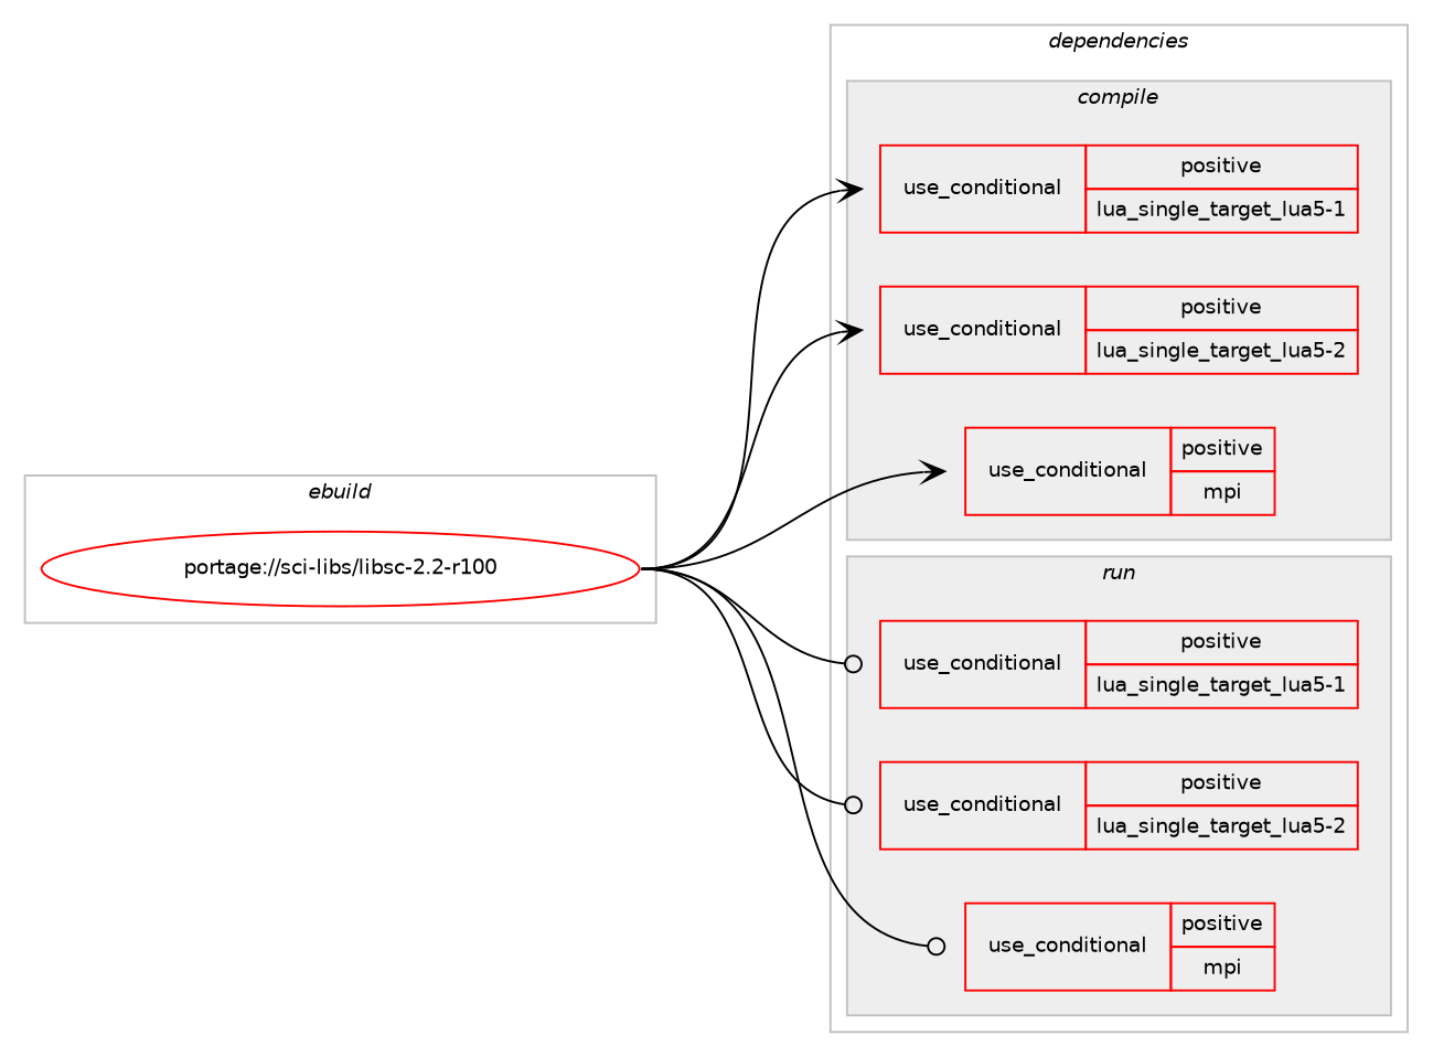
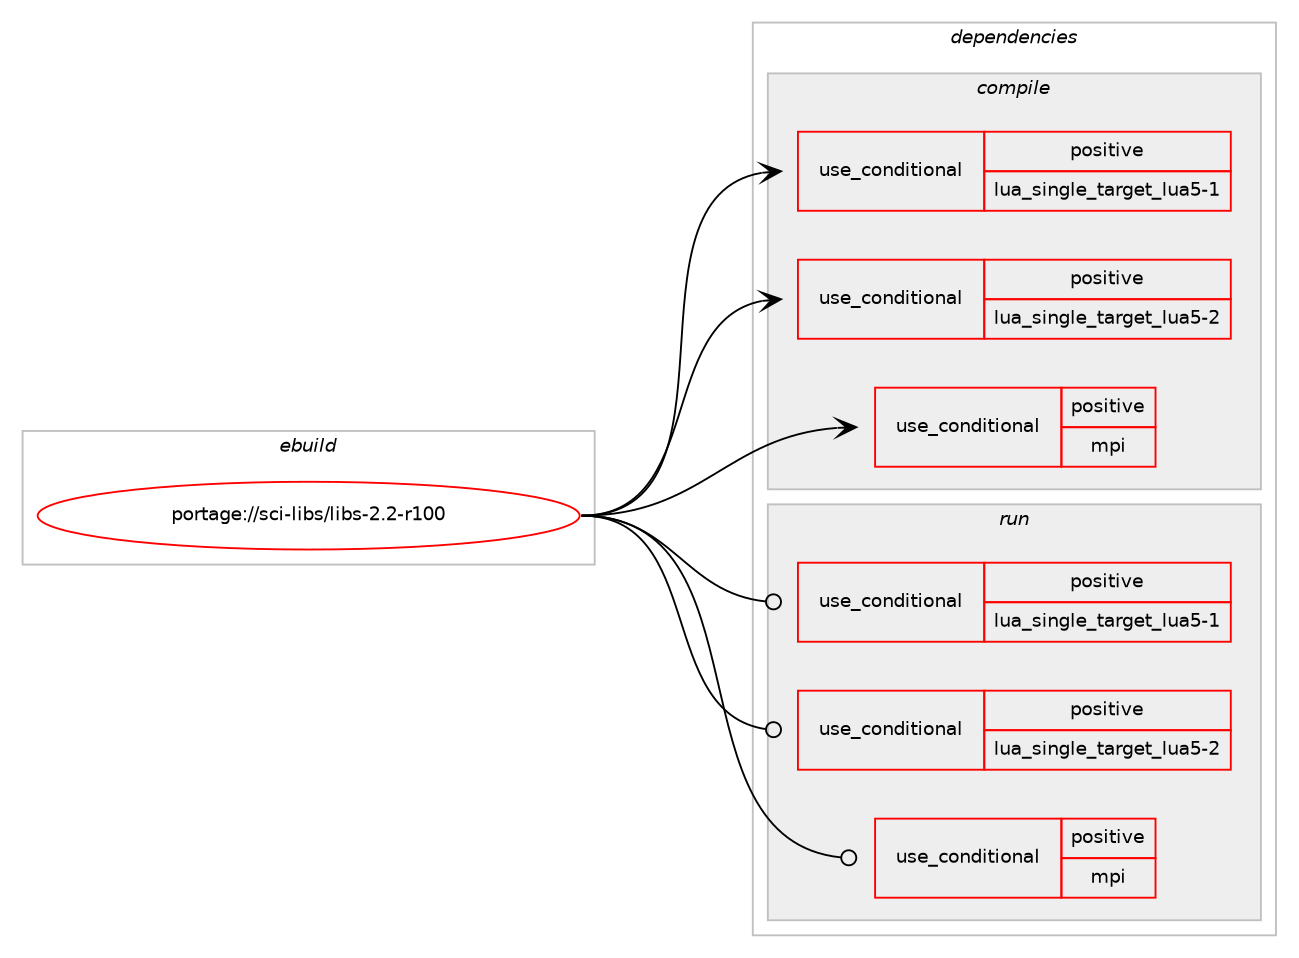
  digraph {
    compound=true
    concentrate=true
    fontname=Helvetica
    fontsize=10
    newrank=true
    rankdir=LR
    ranksep=1.5
    node [color=red fontname=Helvetica fontsize=10 shape=none]
    edge [arrowhead=vee headport=w style=solid tailport=e weight=20]
-   n1 [label="portage://sci-libs/libsc-2.2-r100" width=4 shape=""]
+   n1 [label="portage://sci-libs/libs-2.2-r100" width=4 shape=""]
    n2 [label=<<TABLE BORDER="0" CELLBORDER="1" CELLSPACING="0" CELLPADDING="4"><TR><TD ROWSPAN="3" CELLPADDING="10">use_conditional</TD></TR><TR><TD>positive</TD></TR><TR><TD>lua_single_target_lua5-1</TD></TR></TABLE>>]
    n3 [label=<<TABLE BORDER="0" CELLBORDER="1" CELLSPACING="0" CELLPADDING="4"><TR><TD ROWSPAN="3" CELLPADDING="10">use_conditional</TD></TR><TR><TD>positive</TD></TR><TR><TD>lua_single_target_lua5-2</TD></TR></TABLE>>]
    n4 [label=<<TABLE BORDER="0" CELLBORDER="1" CELLSPACING="0" CELLPADDING="4"><TR><TD ROWSPAN="3" CELLPADDING="10">use_conditional</TD></TR><TR><TD>positive</TD></TR><TR><TD>mpi</TD></TR></TABLE>>]
    n5 [label=<<TABLE BORDER="0" CELLBORDER="1" CELLSPACING="0" CELLPADDING="4"><TR><TD ROWSPAN="3" CELLPADDING="10">use_conditional</TD></TR><TR><TD>positive</TD></TR><TR><TD>lua_single_target_lua5-1</TD></TR></TABLE>>]
    n6 [label=<<TABLE BORDER="0" CELLBORDER="1" CELLSPACING="0" CELLPADDING="4"><TR><TD ROWSPAN="3" CELLPADDING="10">use_conditional</TD></TR><TR><TD>positive</TD></TR><TR><TD>lua_single_target_lua5-2</TD></TR></TABLE>>]
    n7 [label=<<TABLE BORDER="0" CELLBORDER="1" CELLSPACING="0" CELLPADDING="4"><TR><TD ROWSPAN="3" CELLPADDING="10">use_conditional</TD></TR><TR><TD>positive</TD></TR><TR><TD>mpi</TD></TR></TABLE>>]
    subgraph cluster_1 {
      color=gray
      label=<<i>ebuild</i>>
      rank=same
      n1
    }
    subgraph cluster_2 {
      color=gray
      label=<<i>dependencies</i>>
      subgraph cluster_3 {
        color=gray
        fillcolor="#eeeeee"
        label=<<i>compile</i>>
        style=filled
        subgraph sub_4 {
          color=gray
          fillcolor="#eeeeee"
          label=<<i>compile</i>>
          style=filled
          n2
        }
        subgraph sub_5 {
          color=gray
          fillcolor="#eeeeee"
          label=<<i>compile</i>>
          style=filled
          n3
        }
        subgraph sub_6 {
          color=gray
          fillcolor="#eeeeee"
          label=<<i>compile</i>>
          style=filled
          n4
        }
      }
      subgraph cluster_7 {
        color=gray
        fillcolor="#eeeeee"
        label=<<i>compile and run</i>>
        style=filled
      }
      subgraph cluster_8 {
        color=gray
        fillcolor="#eeeeee"
        label=<<i>run</i>>
        style=filled
        subgraph sub_9 {
          color=gray
          fillcolor="#eeeeee"
          label=<<i>run</i>>
          style=filled
          n5
        }
        subgraph sub_10 {
          color=gray
          fillcolor="#eeeeee"
          label=<<i>run</i>>
          style=filled
          n6
        }
        subgraph sub_11 {
          color=gray
          fillcolor="#eeeeee"
          label=<<i>run</i>>
          style=filled
          n7
        }
      }
    }
    subgraph cluster_12 {
      color=gray
      label=<<i>candidates</i>>
      rank=same
    }
    n1 -> n2
    n1 -> n3
    n1 -> n4
    n1 -> n5 [arrowhead=odot]
    n1 -> n6 [arrowhead=odot]
    n1 -> n7 [arrowhead=odot]
  }
